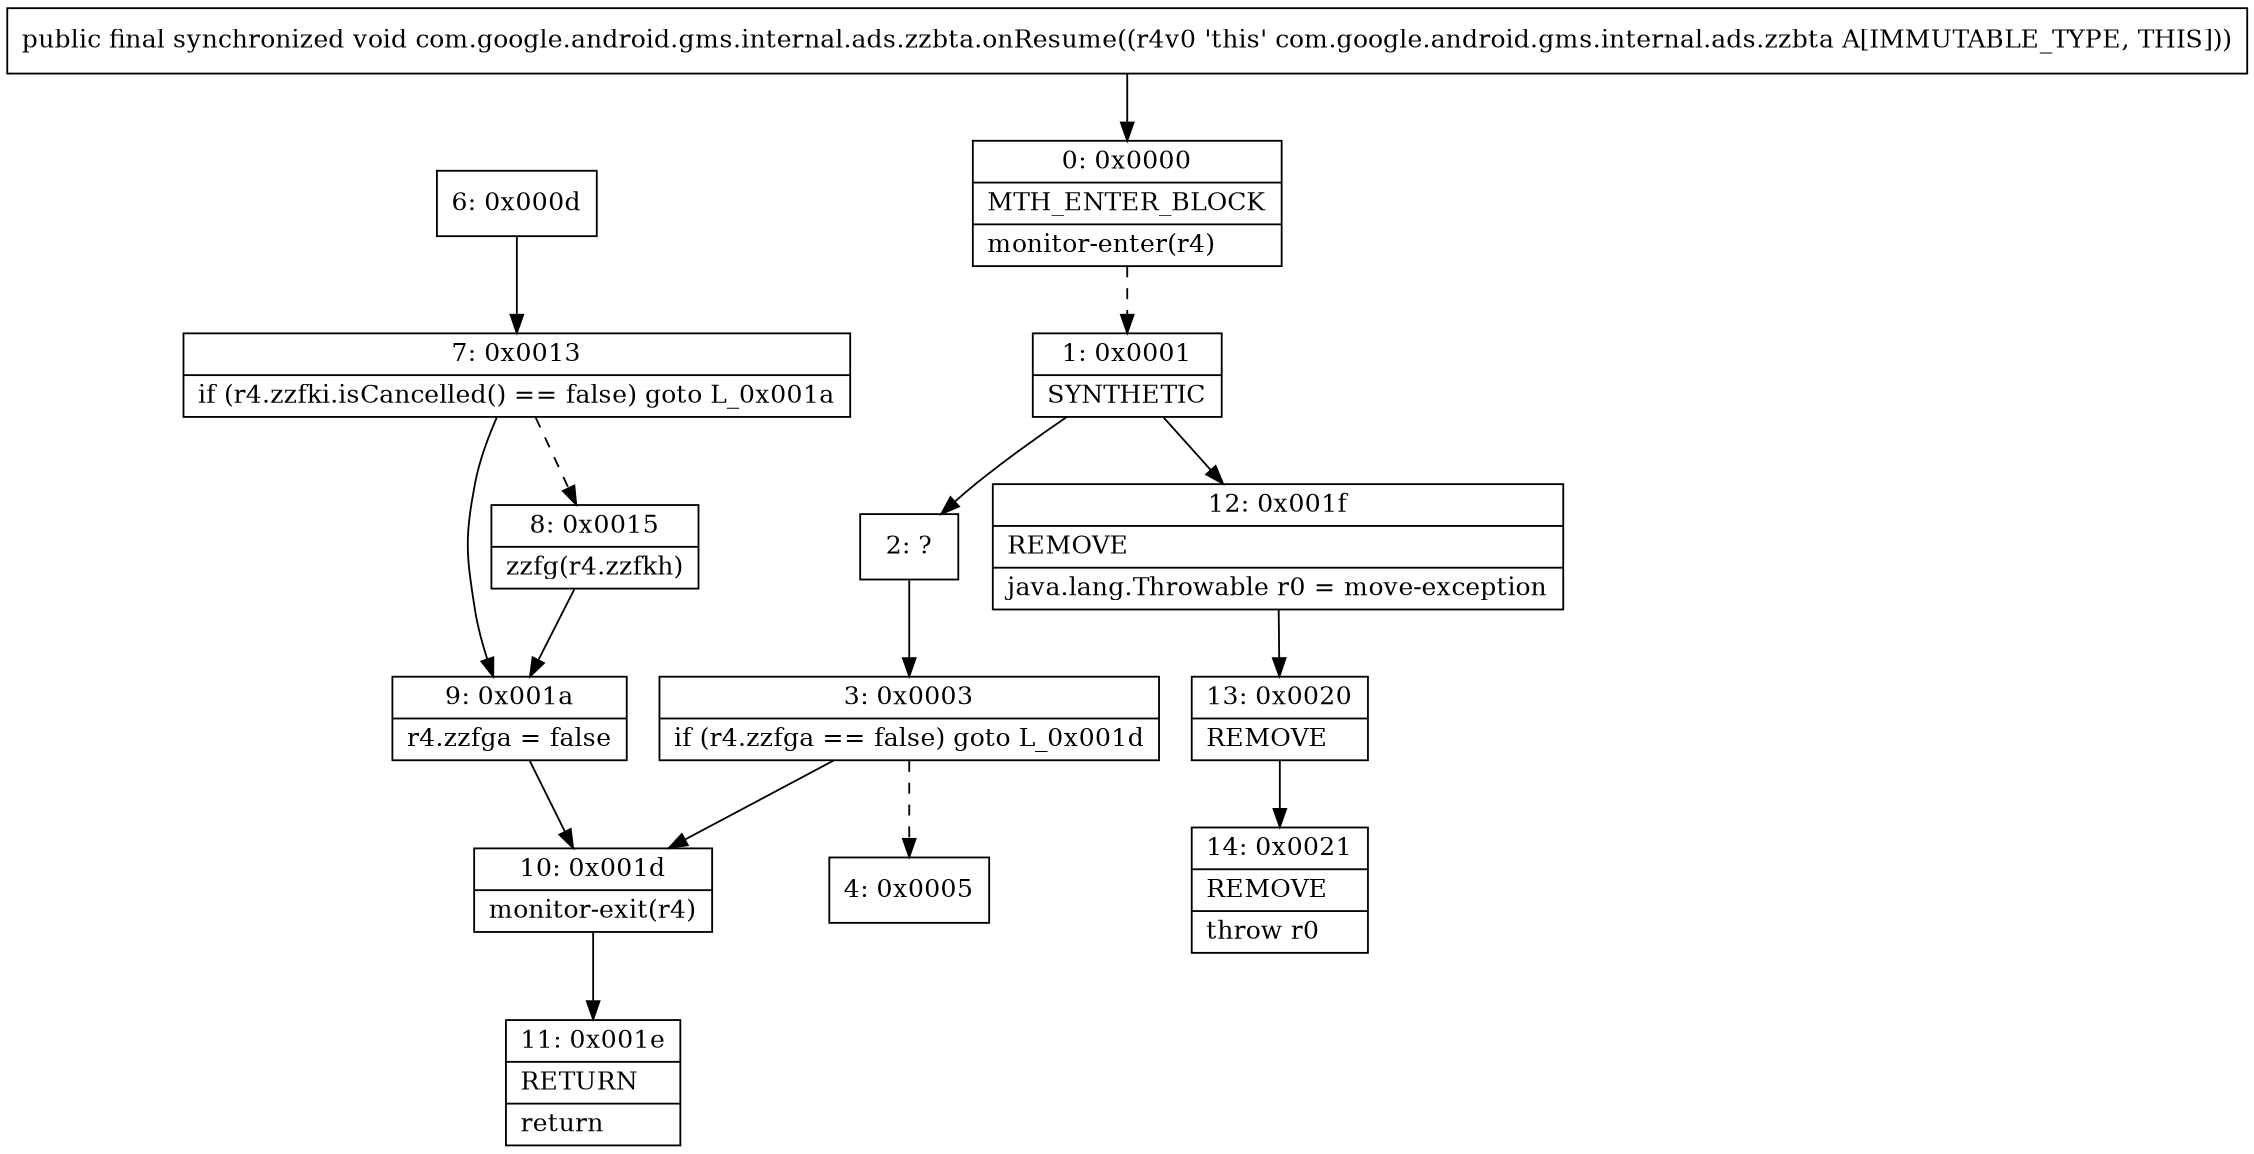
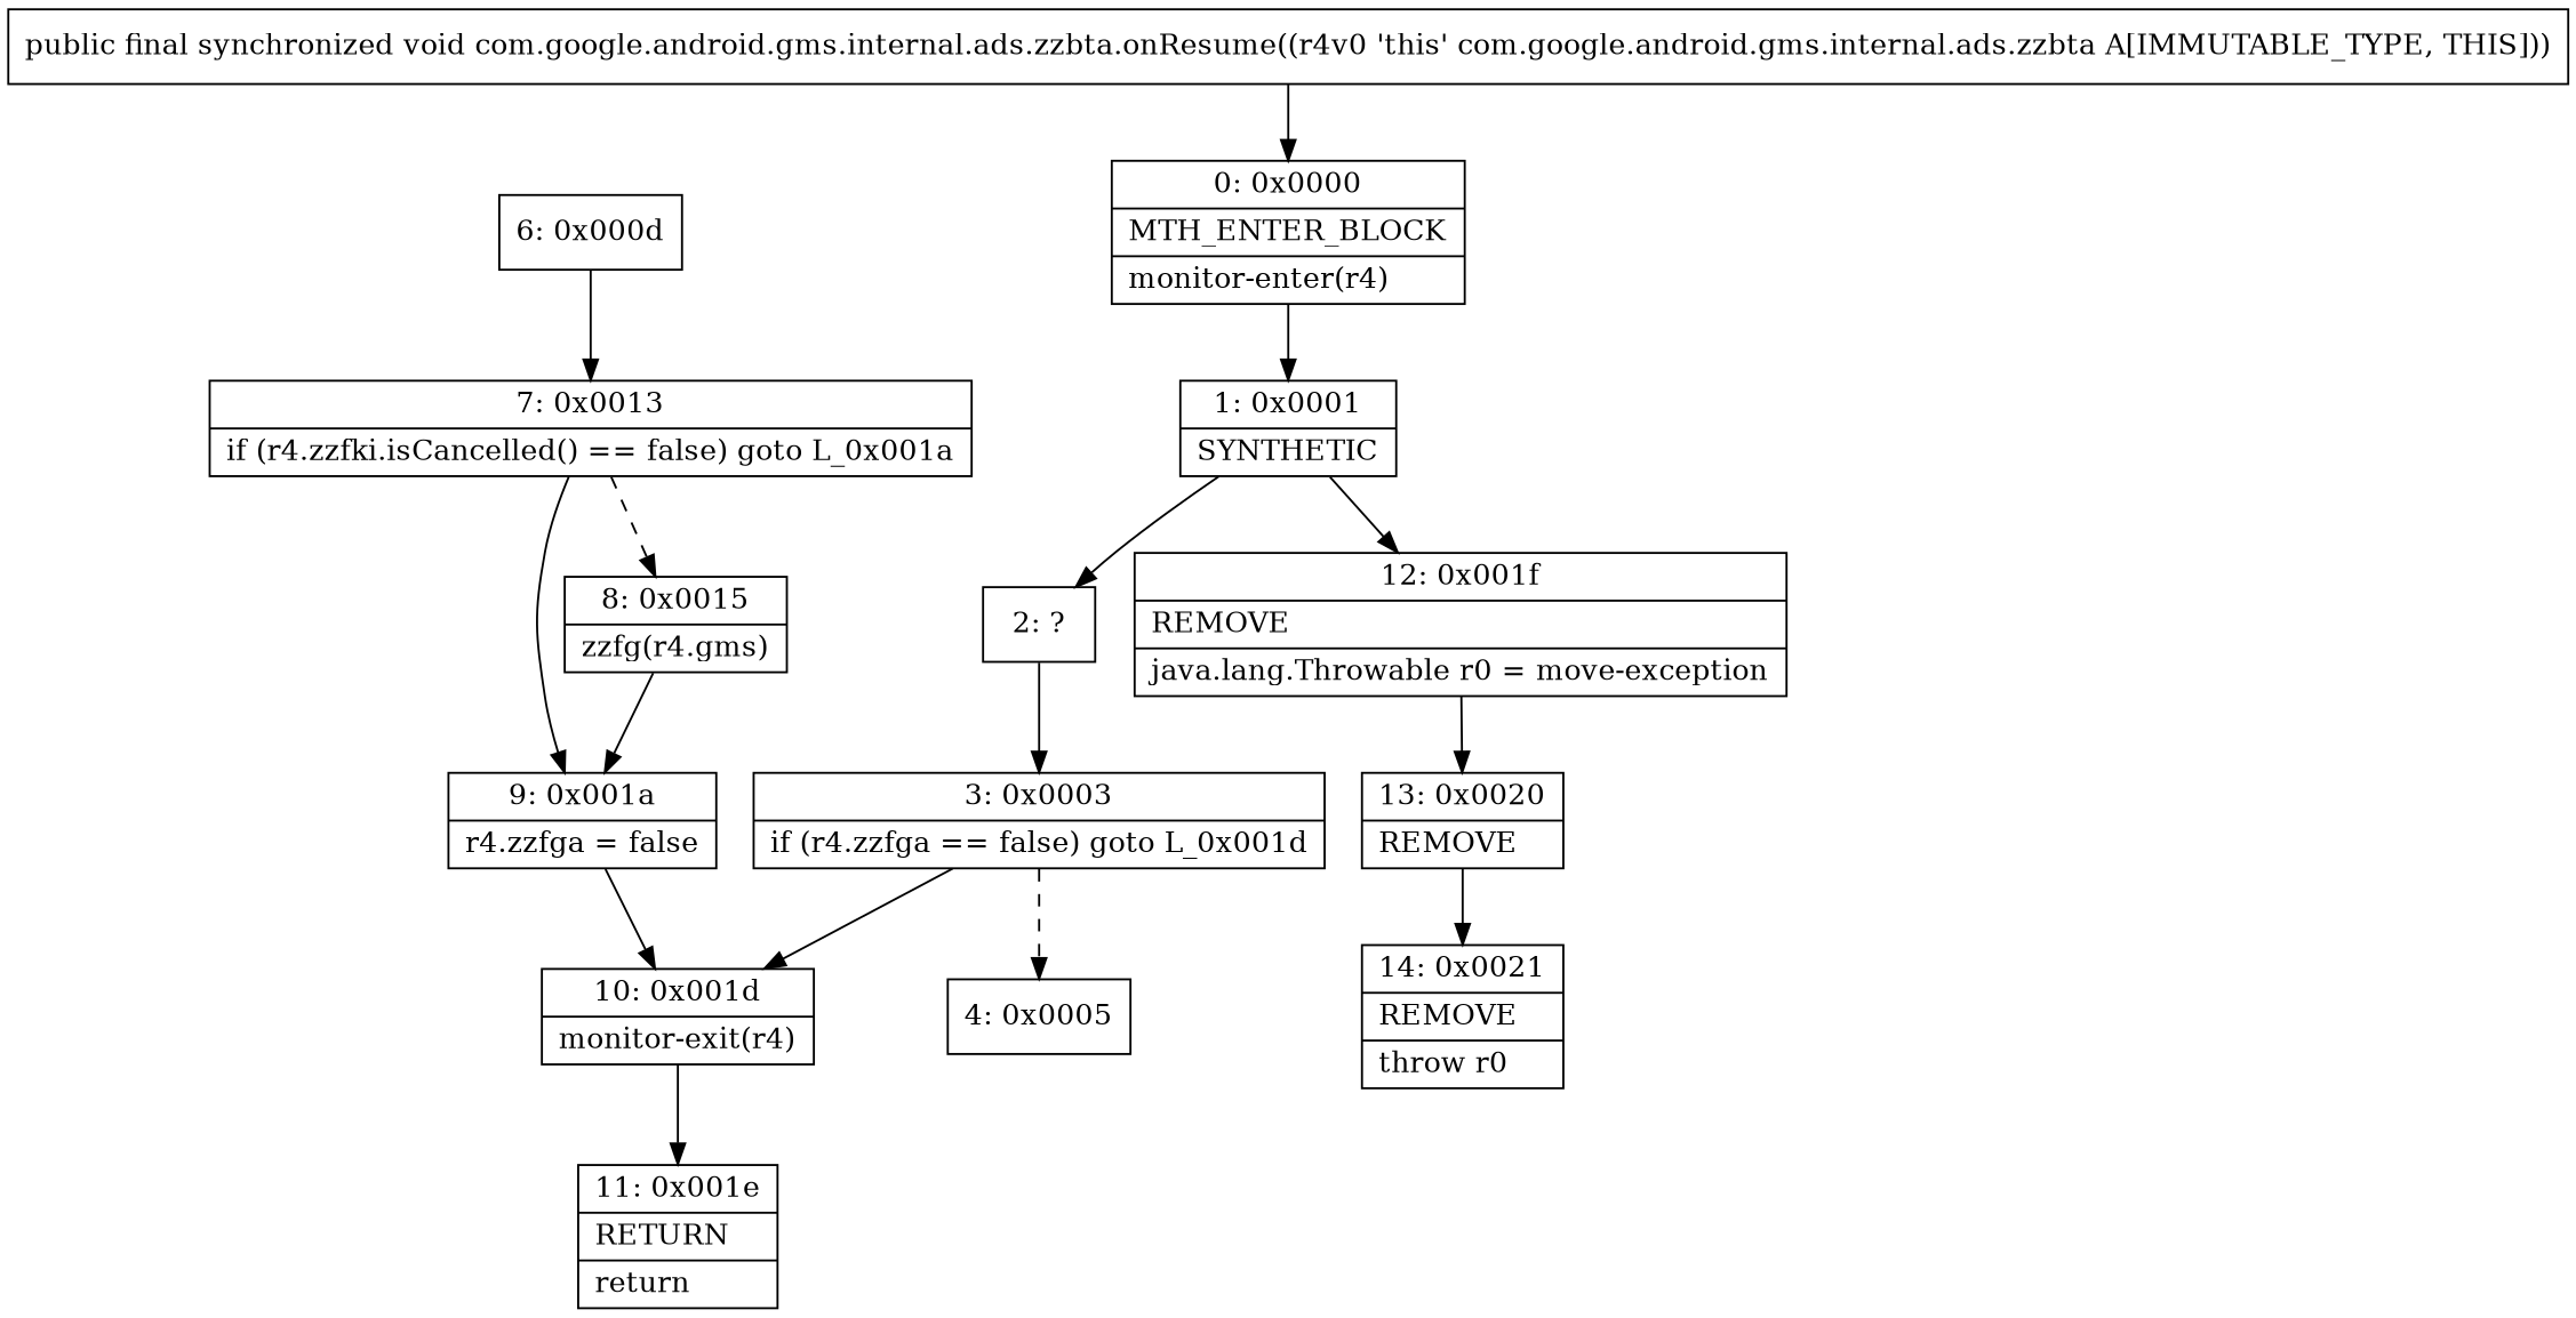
  digraph {
    node [shape=record]
    n1 [label="{0\:\ 0x0000|MTH_ENTER_BLOCK\l|monitor\-enter(r4)\l}"]
    n2 [label="{1\:\ 0x0001|SYNTHETIC\l}"]
    n3 [label="{2\:\ ?}"]
    n4 [label="{12\:\ 0x001f|REMOVE\l|java.lang.Throwable r0 = move\-exception\l}"]
    n5 [label="{3\:\ 0x0003|if (r4.zzfga == false) goto L_0x001d\l}"]
    n6 [label="{13\:\ 0x0020|REMOVE\l}"]
    n7 [label="{4\:\ 0x0005}"]
    n8 [label="{10\:\ 0x001d|monitor\-exit(r4)\l}"]
    n9 [label="{11\:\ 0x001e|RETURN\l|return\l}"]
    n10 [label="{6\:\ 0x000d}"]
    n11 [label="{7\:\ 0x0013|if (r4.zzfki.isCancelled() == false) goto L_0x001a\l}"]
    n12 [label="{9\:\ 0x001a|r4.zzfga = false\l}"]
-   n13 [label="{8\:\ 0x0015|zzfg(r4.zzfkh)\l}"]
+   n13 [label="{8\:\ 0x0015|zzfg(r4.gms)\l}"]
    n14 [label="{14\:\ 0x0021|REMOVE\l|throw r0\l}"]
    n15 [label="{public final synchronized void com.google.android.gms.internal.ads.zzbta.onResume((r4v0 'this' com.google.android.gms.internal.ads.zzbta A[IMMUTABLE_TYPE, THIS])) }"]
-   n1 -> n2 [style=dashed]
+   n1 -> n2
    n2 -> n3
    n2 -> n4
    n3 -> n5
    n4 -> n6
    n5 -> n7 [style=dashed]
    n5 -> n8
    n6 -> n14
    n8 -> n9
    n10 -> n11
    n11 -> n12
    n11 -> n13 [style=dashed]
    n12 -> n8
    n13 -> n12
    n15 -> n1
  }
